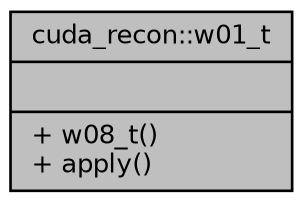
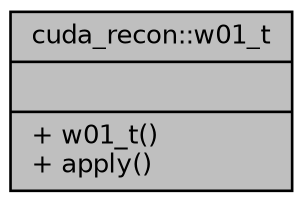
  digraph {
-   n1 [color=black fillcolor=grey75 fontcolor=black fontname=Helvetica fontsize=10 height=0.2 label="{cuda_recon::w01_t\n||+ w08_t()\l+ apply()\l}" shape=record style=filled width=0.4]
+   n1 [color=black fillcolor=grey75 fontcolor=black fontname=Helvetica fontsize=10 height=0.2 label="{cuda_recon::w01_t\n||+ w01_t()\l+ apply()\l}" shape=record style=filled width=0.4]
  }
